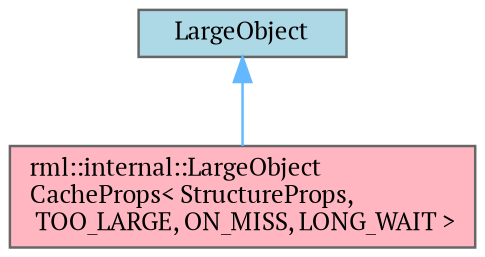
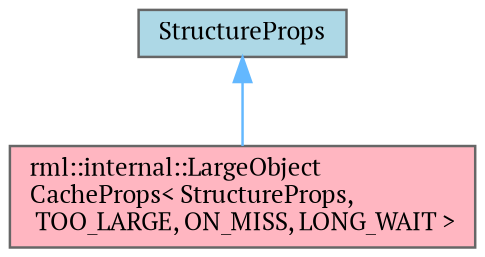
  digraph {
    fontname="PT Serif"
    node [color=gray40 fontname="PT Serif" fontsize=10 shape=box style=filled]
    n1 [fillcolor=lightpink fontcolor=black height=0.2 label="rml::internal::LargeObject\lCacheProps\< StructureProps,\l TOO_LARGE, ON_MISS, LONG_WAIT \>" width=0.4]
-   n2 [fillcolor=lightblue height=0.2 label=LargeObject width=0.4]
+   n2 [fillcolor=lightblue height=0.2 label=StructureProps width=0.4]
    n2 -> n1 [color=steelblue1 dir=back fontname="PT Serif" fontsize=10 labelfontname=Helvetica labelfontsize=10 style=solid]
  }
